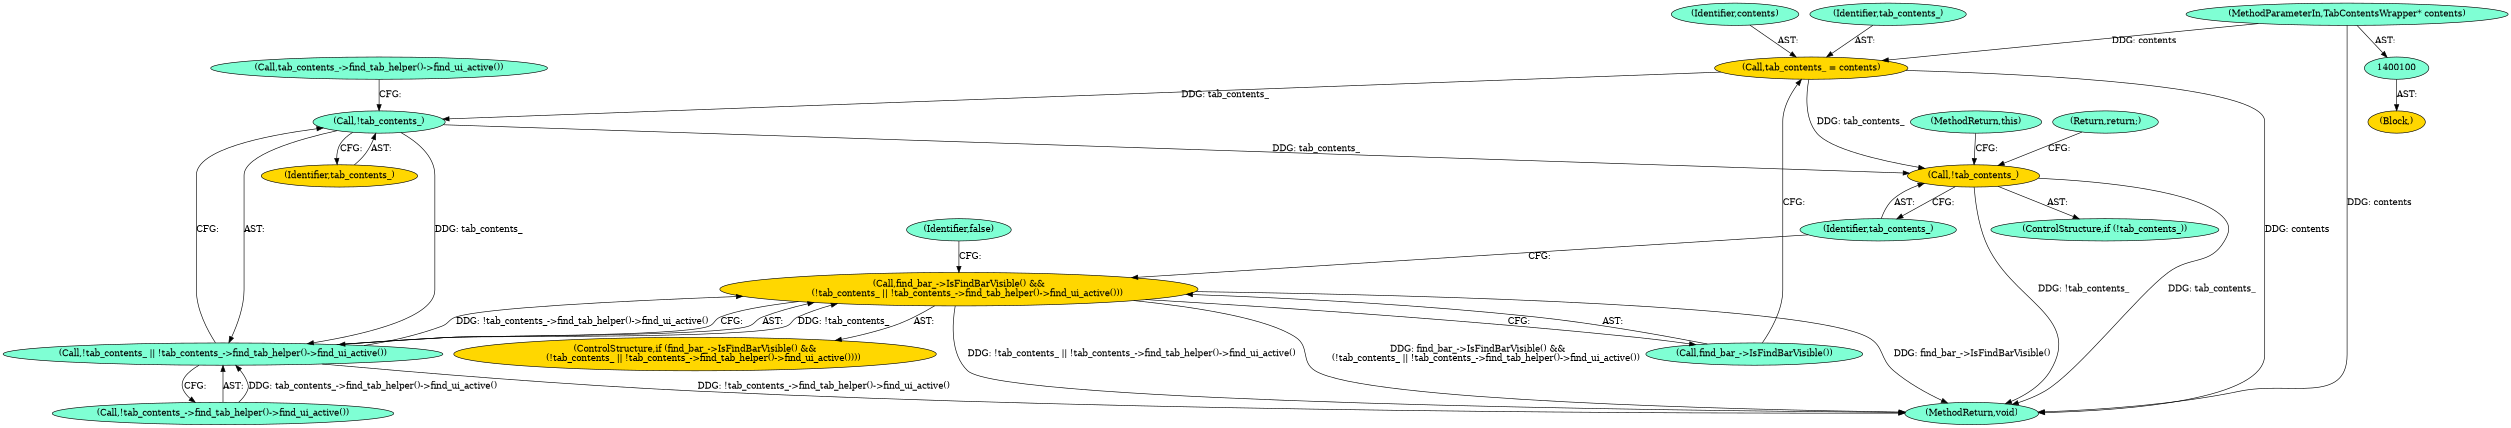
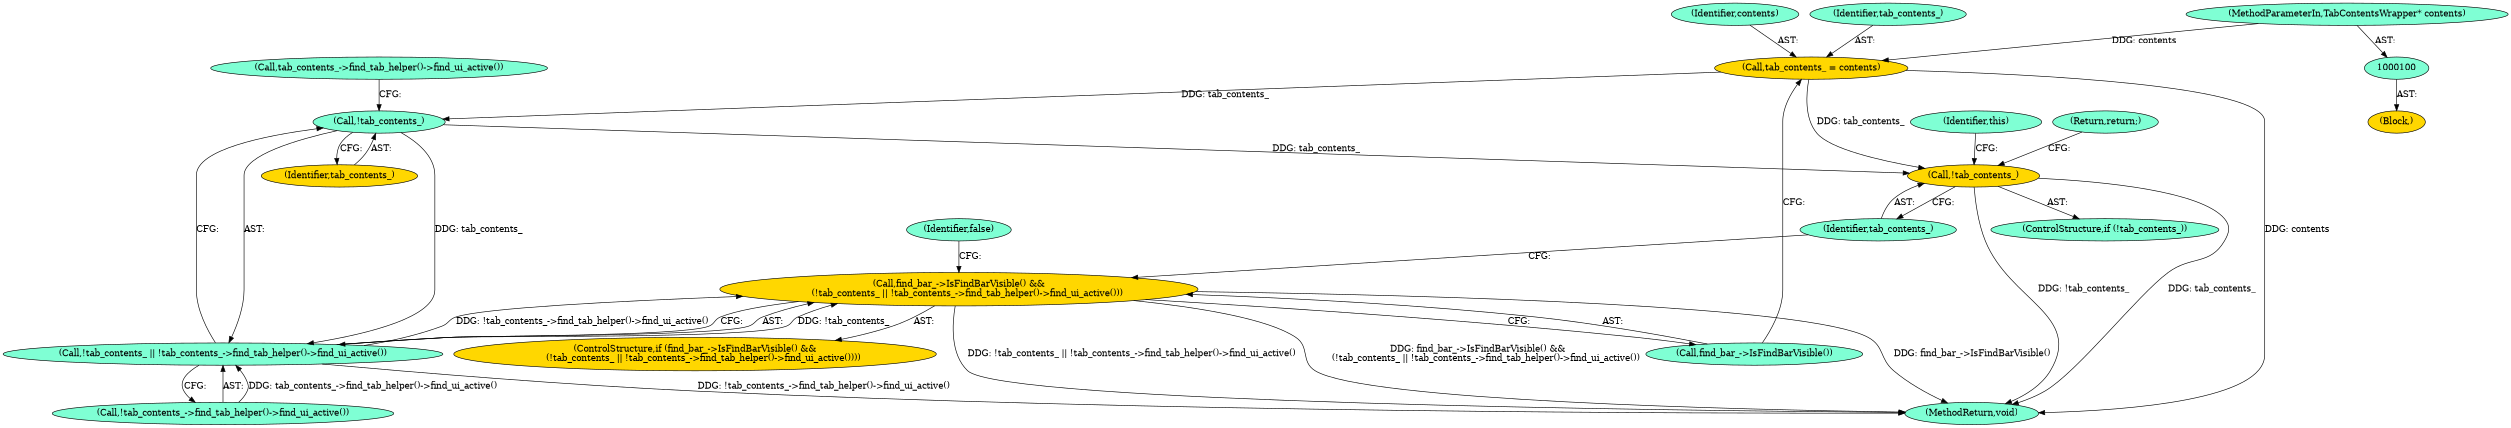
  digraph {
    node [fillcolor=aquamarine style=filled]
    n1 [label="(MethodParameterIn,TabContentsWrapper* contents)"]
    n2 [fillcolor=gold label="(Call,tab_contents_ = contents)"]
    n3 [label="(MethodReturn,void)"]
-   1000100 [label=1400100]
+   1000100
    n5 [label="(Call,!tab_contents_)"]
    n6 [fillcolor=gold label="(Call,!tab_contents_)"]
    n7 [fillcolor=gold label="(Block,)"]
    n8 [label="(Call,!tab_contents_ || !tab_contents_->find_tab_helper()->find_ui_active())"]
    n9 [fillcolor=gold label="(Identifier,tab_contents_)"]
    n10 [label="(Identifier,tab_contents_)"]
    n11 [label="(ControlStructure,if (!tab_contents_))"]
    n12 [label="(Identifier,contents)"]
    n13 [fillcolor=gold label="(Call,find_bar_->IsFindBarVisible() &&\n      (!tab_contents_ || !tab_contents_->find_tab_helper()->find_ui_active()))"]
    n14 [label="(Call,!tab_contents_->find_tab_helper()->find_ui_active())"]
    n15 [fillcolor=gold label="(ControlStructure,if (find_bar_->IsFindBarVisible() &&\n      (!tab_contents_ || !tab_contents_->find_tab_helper()->find_ui_active())))"]
    n16 [label="(Call,find_bar_->IsFindBarVisible())"]
    n17 [label="(Identifier,false)"]
    n18 [label="(Return,return;)"]
-   n19 [label="(MethodReturn,this)"]
+   n19 [label="(Identifier,this)"]
    n20 [label="(Call,tab_contents_->find_tab_helper()->find_ui_active())"]
    n21 [label="(Identifier,tab_contents_)"]
    n1 -> n2 [label="DDG: contents"]
-   n1 -> n3 [label="DDG: contents"]
    n1 -> 1000100 [label="AST: "]
    n2 -> n3 [label="DDG: contents"]
    n2 -> n5 [label="DDG: tab_contents_"]
    n2 -> n6 [label="DDG: tab_contents_"]
    1000100 -> n7 [label="AST: "]
    n5 -> n6 [label="DDG: tab_contents_"]
    n5 -> n8 [label="AST: "]
    n5 -> n8 [label="DDG: tab_contents_"]
    n5 -> n9 [label="CFG: "]
    n6 -> n3 [label="DDG: !tab_contents_"]
    n6 -> n3 [label="DDG: tab_contents_"]
    n6 -> n10 [label="CFG: "]
    n6 -> n11 [label="AST: "]
    n8 -> n3 [label="DDG: !tab_contents_->find_tab_helper()->find_ui_active()"]
    n8 -> n5 [label="CFG: "]
    n8 -> n13 [label="AST: "]
    n8 -> n13 [label="DDG: !tab_contents_"]
    n8 -> n13 [label="DDG: !tab_contents_->find_tab_helper()->find_ui_active()"]
    n8 -> n14 [label="CFG: "]
    n9 -> n5 [label="AST: "]
    n10 -> n6 [label="AST: "]
    n10 -> n13 [label="CFG: "]
    n12 -> n2 [label="AST: "]
    n13 -> n3 [label="DDG: !tab_contents_ || !tab_contents_->find_tab_helper()->find_ui_active()"]
    n13 -> n3 [label="DDG: find_bar_->IsFindBarVisible() &&\n      (!tab_contents_ || !tab_contents_->find_tab_helper()->find_ui_active())"]
    n13 -> n3 [label="DDG: find_bar_->IsFindBarVisible()"]
    n13 -> n8 [label="CFG: "]
    n13 -> n15 [label="AST: "]
    n13 -> n16 [label="CFG: "]
    n14 -> n8 [label="AST: "]
    n14 -> n8 [label="DDG: tab_contents_->find_tab_helper()->find_ui_active()"]
    n16 -> n2 [label="CFG: "]
    n16 -> n13 [label="AST: "]
    n17 -> n13 [label="CFG: "]
    n18 -> n6 [label="CFG: "]
    n19 -> n6 [label="CFG: "]
    n20 -> n5 [label="CFG: "]
    n21 -> n2 [label="AST: "]
  }
